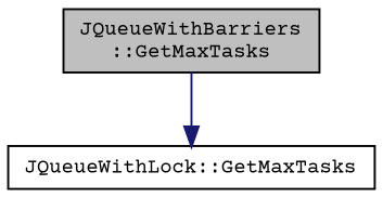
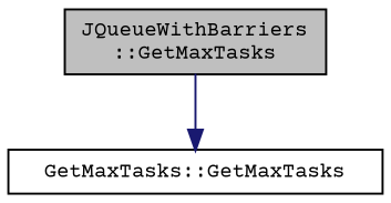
  digraph {
    rankdir=TB
    fontname="Courier Prime"
    node [color=black fontname="Courier Prime" fontsize=10 shape=record style=filled]
    n1 [fillcolor=grey75 fontcolor=black height=0.2 label="JQueueWithBarriers\l::GetMaxTasks" width=0.4]
-   n2 [fillcolor=white height=0.2 label="JQueueWithLock::GetMaxTasks" width=0.4]
+   n2 [fillcolor=white height=0.2 label="GetMaxTasks::GetMaxTasks" width=0.4]
    n1 -> n2 [color=midnightblue fontname="Courier Prime" fontsize=10 labelfontname=Helvetica labelfontsize=10 style=solid]
  }
